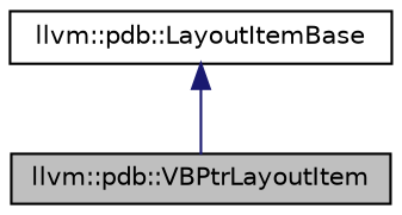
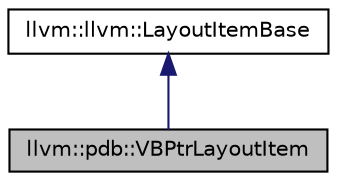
  digraph {
    node [color=black fontname=Helvetica fontsize=10 shape=record]
    n1 [fillcolor=grey75 fontcolor=black height=0.2 label="llvm::pdb::VBPtrLayoutItem" style=filled width=0.4]
-   n2 [height=0.2 label="llvm::pdb::LayoutItemBase" width=0.4]
+   n2 [height=0.2 label="llvm::llvm::LayoutItemBase" width=0.4]
    n2 -> n1 [color=midnightblue dir=back fontname=Helvetica fontsize=10 labelfontname=Helvetica labelfontsize=10 style=solid]
  }
